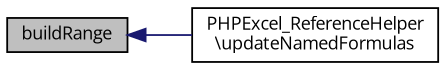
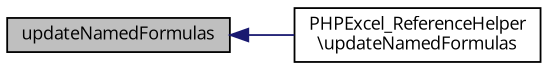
  digraph {
    rankdir=LR
    fontname="Open Sans"
    node [color=black fontname="Open Sans" fontsize=10 shape=record style=filled]
-   n1 [fillcolor=grey75 fontcolor=black height=0.2 label=buildRange width=0.4]
+   n1 [fillcolor=grey75 fontcolor=black height=0.2 label=updateNamedFormulas width=0.4]
    n2 [fillcolor=white height=0.2 label="PHPExcel_ReferenceHelper\l\\updateNamedFormulas" width=0.4]
    n1 -> n2 [color=midnightblue dir=back fontname="Open Sans" fontsize=10 labelfontname=Helvetica labelfontsize=10 style=solid]
  }
